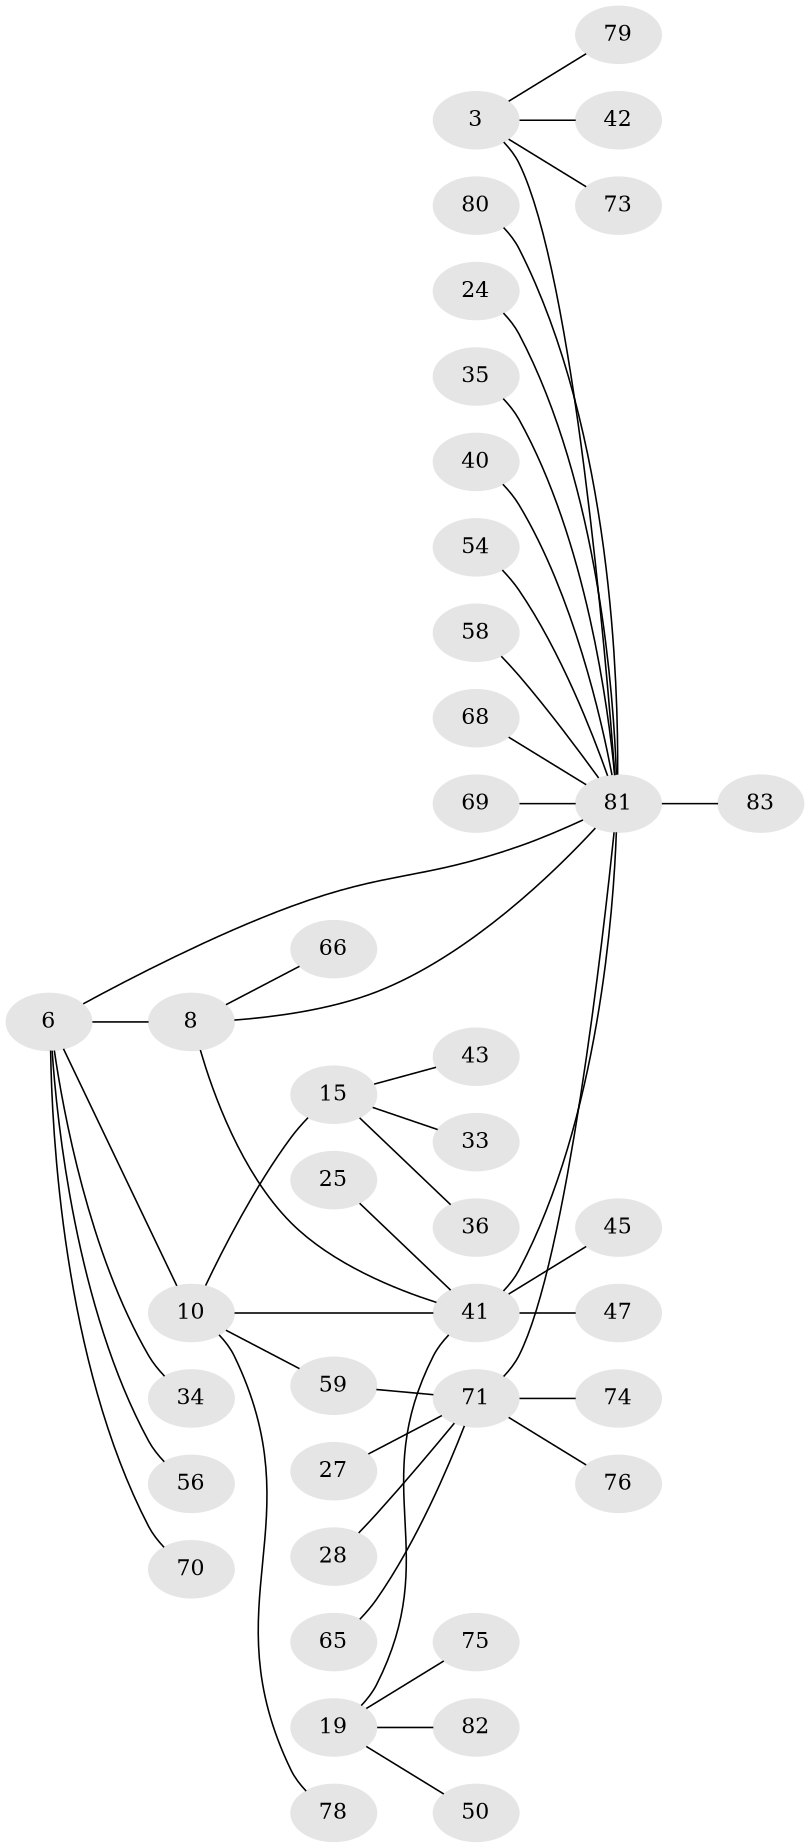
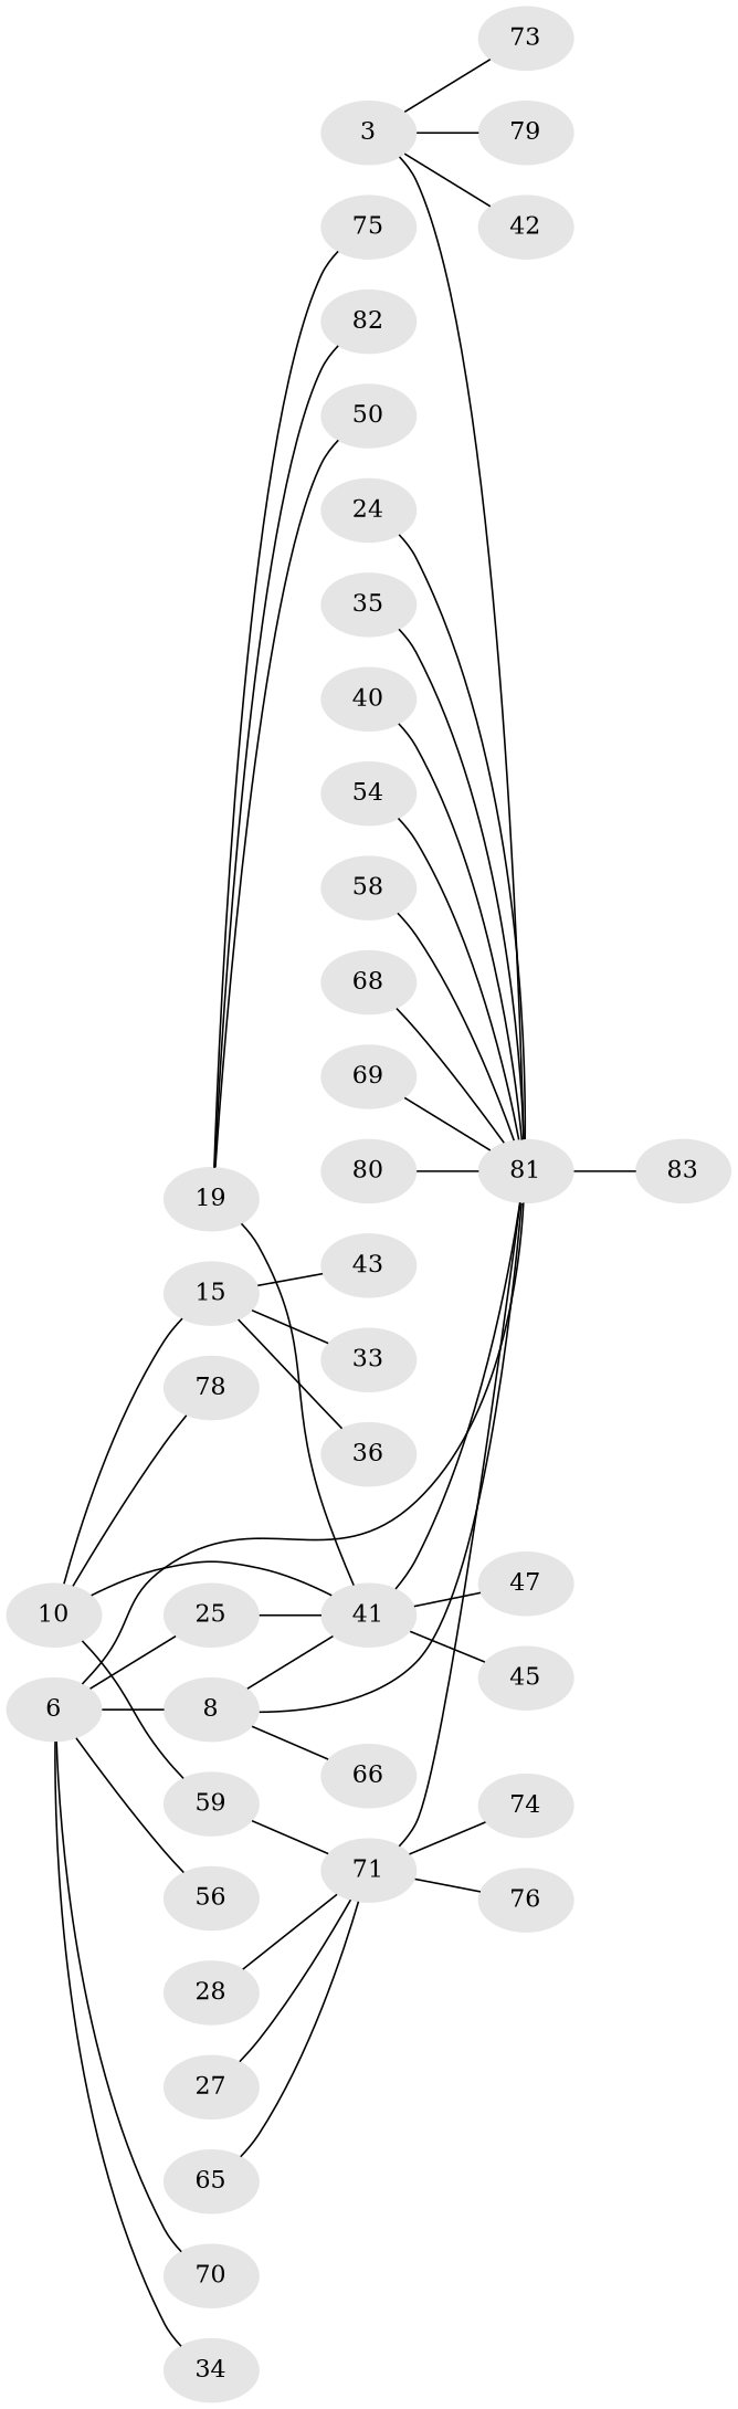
  graph {
    rankdir=LR
    node [color=gray90 style=filled]
    3 [super="+1"]
    42
    73 [super="+52+53"]
    79
    81 [super="+26+67+16+72"]
    83
    6 [super="+5"]
    8 [super="+7"]
    10 [super="+9"]
    34
    56
    70 [super="+21+60"]
    41 [super="+20"]
    66
    15 [super="+14"]
    78 [super="+77"]
    59
    45
    47
    33
    36
    43 [super="+30"]
    71 [super="+12"]
    74 [super="+51"]
    76
    19 [super="+17"]
    50
    75
    82
    24
    25
    27
    28
    35
    40
    54
    58
    65 [super="+57"]
    68
    69 [super="+49"]
    80
    3 -- 42
    3 -- 73
    3 -- 79
    3 -- 81 [weight=4]
    81 -- 83
    6 -- 81 [weight=4]
    6 -- 8 [weight=4]
-   6 -- 10
+   6 -- 25
    6 -- 34
    6 -- 56
    6 -- 70
    8 -- 81
    8 -- 41
    8 -- 66
    10 -- 41
    10 -- 15
    10 -- 78
    10 -- 59 [weight=4]
    41 -- 81 [weight=3]
    41 -- 45
    41 -- 47
    15 -- 33
    15 -- 36
    15 -- 43
    59 -- 71
    71 -- 81 [weight=3]
    71 -- 74
    71 -- 76
    19 -- 41 [weight=4]
    19 -- 50
    19 -- 75
    19 -- 82
    24 -- 81
    25 -- 41
    27 -- 71
    28 -- 71
    35 -- 81
    40 -- 81
    54 -- 81
    58 -- 81
    65 -- 71
    68 -- 81
    69 -- 81
    80 -- 81
  }
